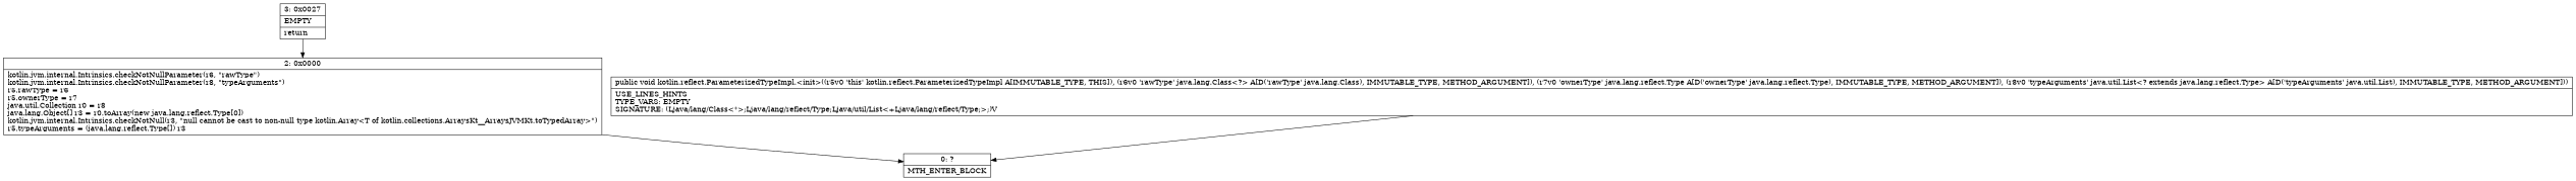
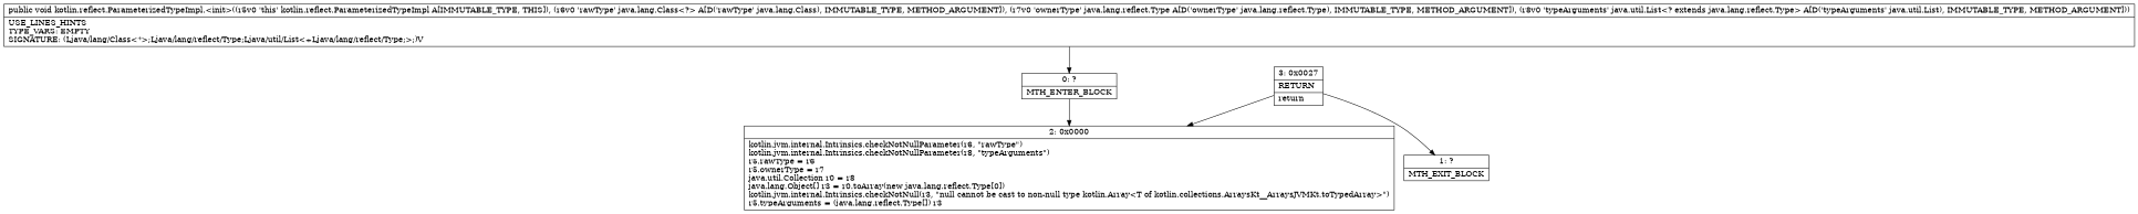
  digraph {
    node [shape=record]
    n1 [label="{0\:\ ?|MTH_ENTER_BLOCK\l}"]
    n2 [label="{2\:\ 0x0000|kotlin.jvm.internal.Intrinsics.checkNotNullParameter(r6, \"rawType\")\lkotlin.jvm.internal.Intrinsics.checkNotNullParameter(r8, \"typeArguments\")\lr5.rawType = r6\lr5.ownerType = r7\ljava.util.Collection r0 = r8\ljava.lang.Object[] r3 = r0.toArray(new java.lang.reflect.Type[0])\lkotlin.jvm.internal.Intrinsics.checkNotNull(r3, \"null cannot be cast to non\-null type kotlin.Array\<T of kotlin.collections.ArraysKt__ArraysJVMKt.toTypedArray\>\")\lr5.typeArguments = (java.lang.reflect.Type[]) r3\l}"]
-   n3 [label="{3\:\ 0x0027|EMPTY\l|return\l}"]
+   n3 [label="{3\:\ 0x0027|RETURN\l|return\l}"]
+   n4 [label="{1\:\ ?|MTH_EXIT_BLOCK\l}"]
    n5 [label="{public void kotlin.reflect.ParameterizedTypeImpl.\<init\>((r5v0 'this' kotlin.reflect.ParameterizedTypeImpl A[IMMUTABLE_TYPE, THIS]), (r6v0 'rawType' java.lang.Class\<?\> A[D('rawType' java.lang.Class), IMMUTABLE_TYPE, METHOD_ARGUMENT]), (r7v0 'ownerType' java.lang.reflect.Type A[D('ownerType' java.lang.reflect.Type), IMMUTABLE_TYPE, METHOD_ARGUMENT]), (r8v0 'typeArguments' java.util.List\<? extends java.lang.reflect.Type\> A[D('typeArguments' java.util.List), IMMUTABLE_TYPE, METHOD_ARGUMENT]))  | USE_LINES_HINTS\lTYPE_VARS: EMPTY\lSIGNATURE: (Ljava\/lang\/Class\<*\>;Ljava\/lang\/reflect\/Type;Ljava\/util\/List\<+Ljava\/lang\/reflect\/Type;\>;)V\l}"]
-   n2 -> n1
+   n1 -> n2
    n3 -> n2
+   n3 -> n4
    n5 -> n1
  }
